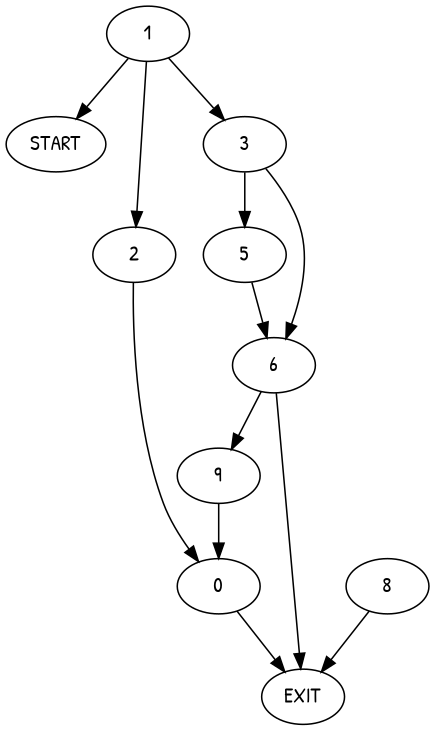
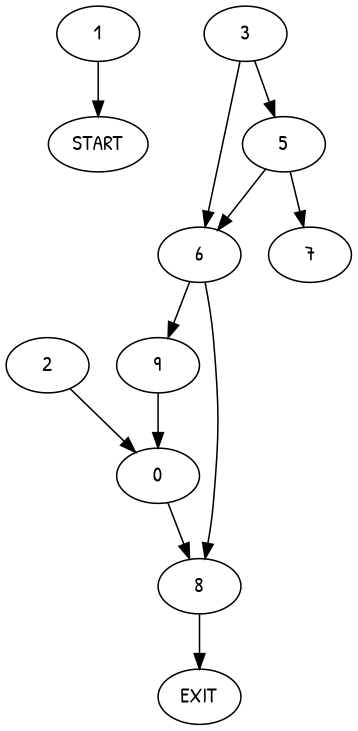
  digraph {
    fontname="Patrick Hand"
    node [fontname="Patrick Hand"]
    edge [fontname="Patrick Hand"]
    n1 [label=START]
    1
    2
    3
    n5 [label=EXIT]
    n6 [label=0]
    5
    6
+   7
    8
    9
    1 -> n1
-   1 -> 2
-   1 -> 3
    2 -> n6
    3 -> 5
    3 -> 6
-   n6 -> n5
+   n6 -> 8
    5 -> 6
-   6 -> n5
+   5 -> 7
+   6 -> 8
    6 -> 9
    8 -> n5
    9 -> n6
  }
